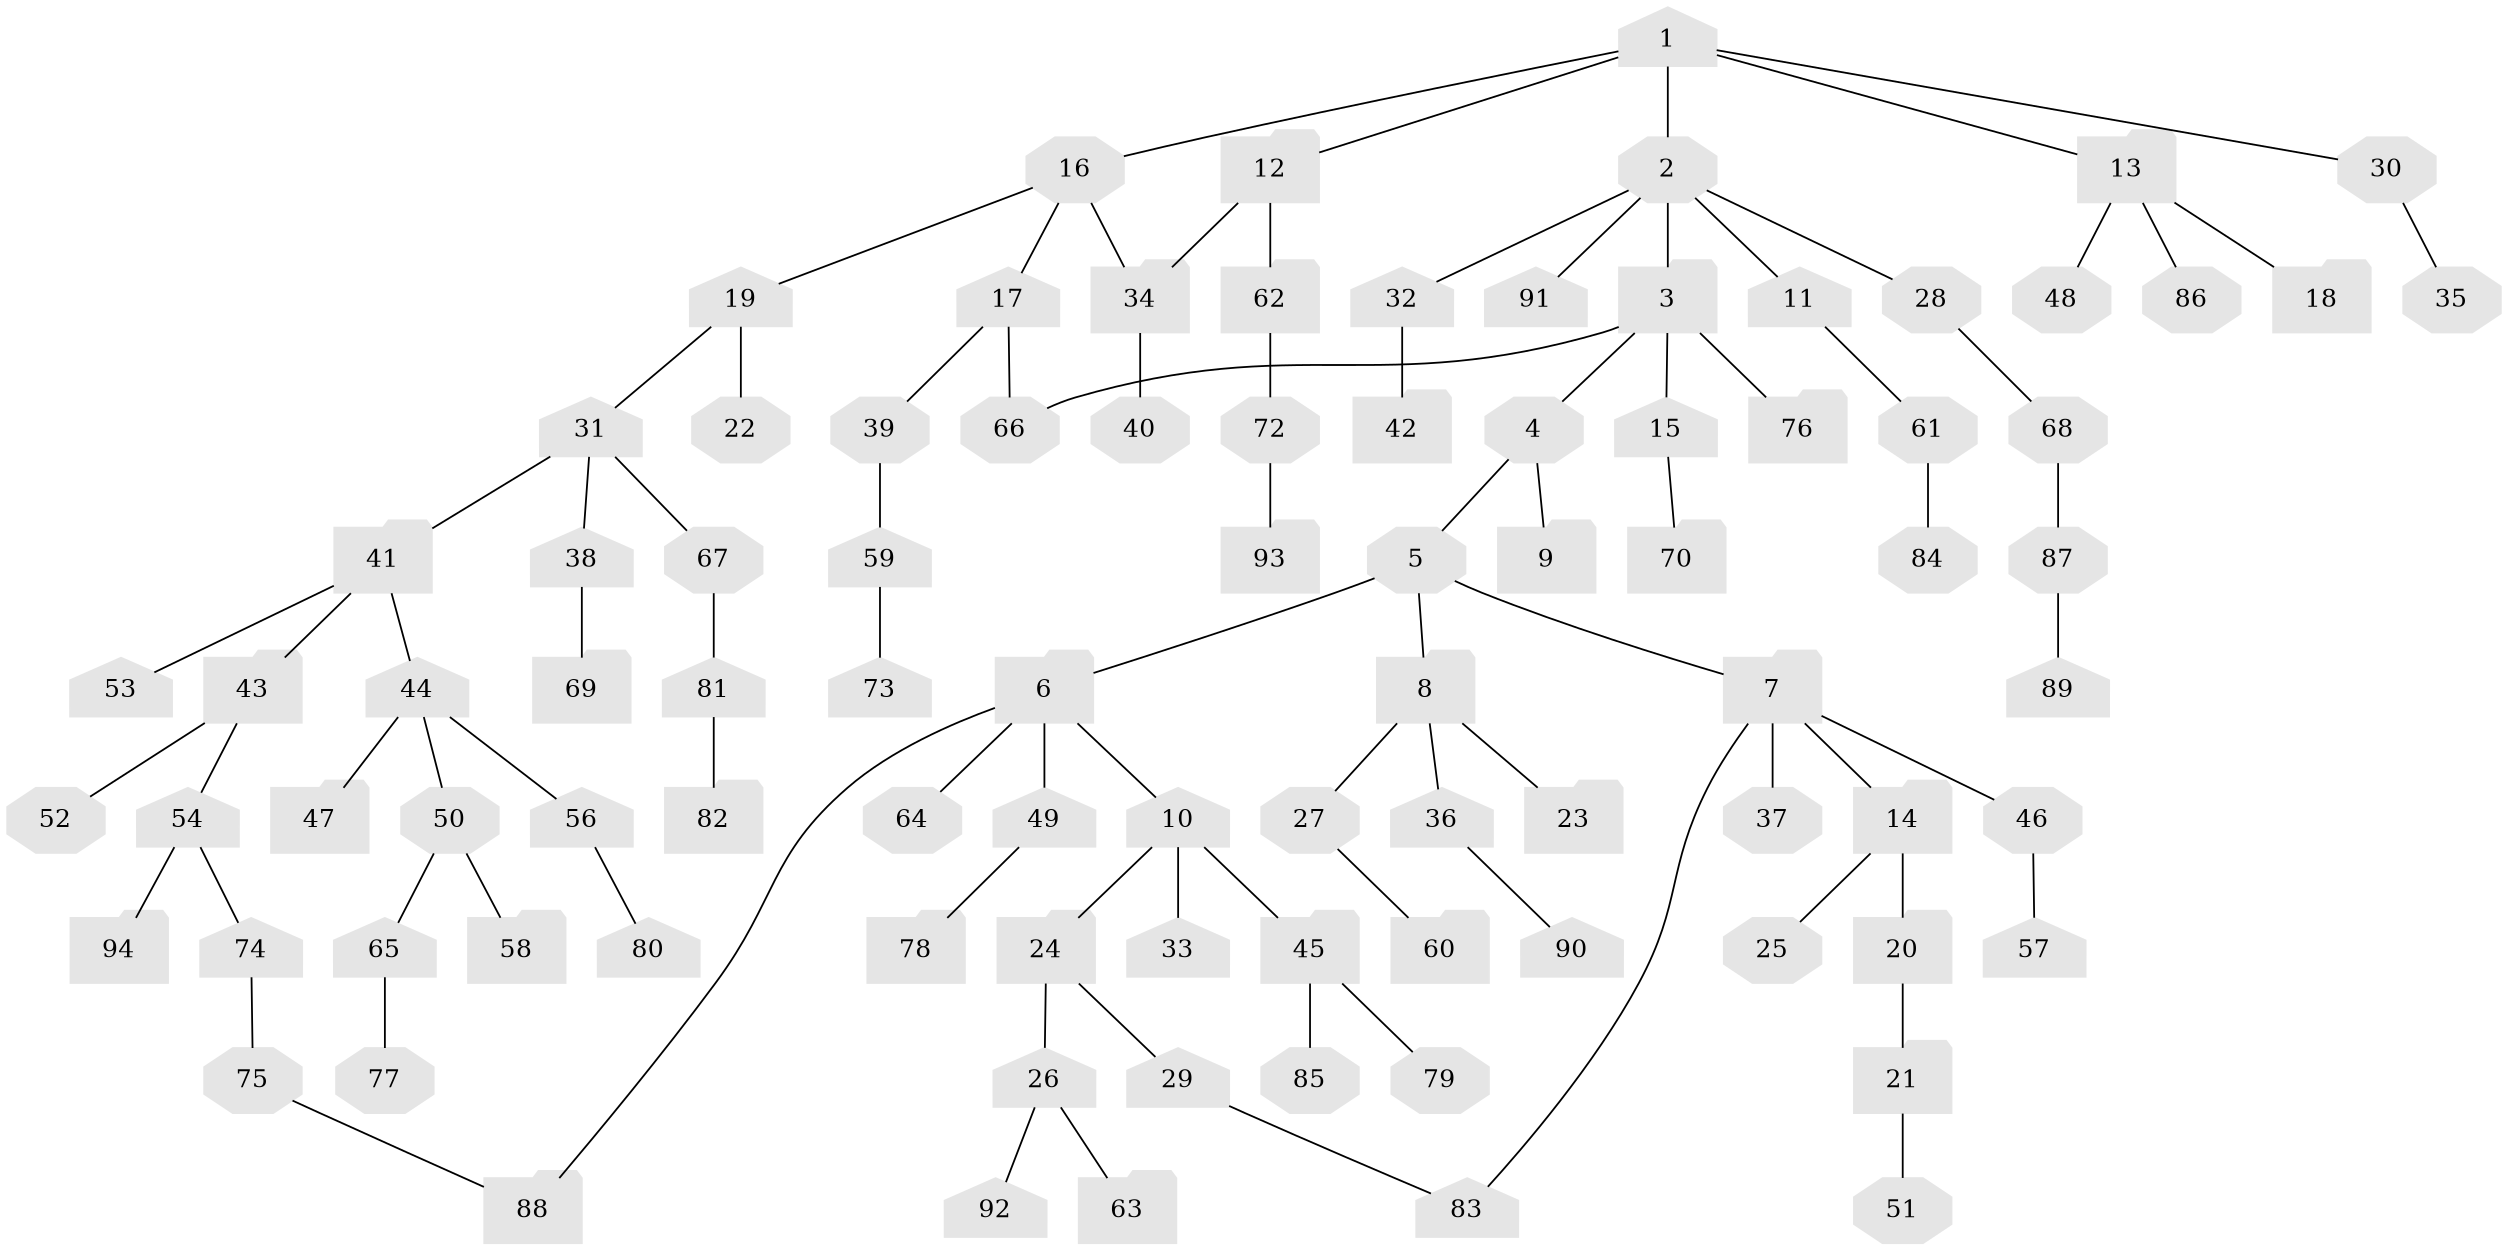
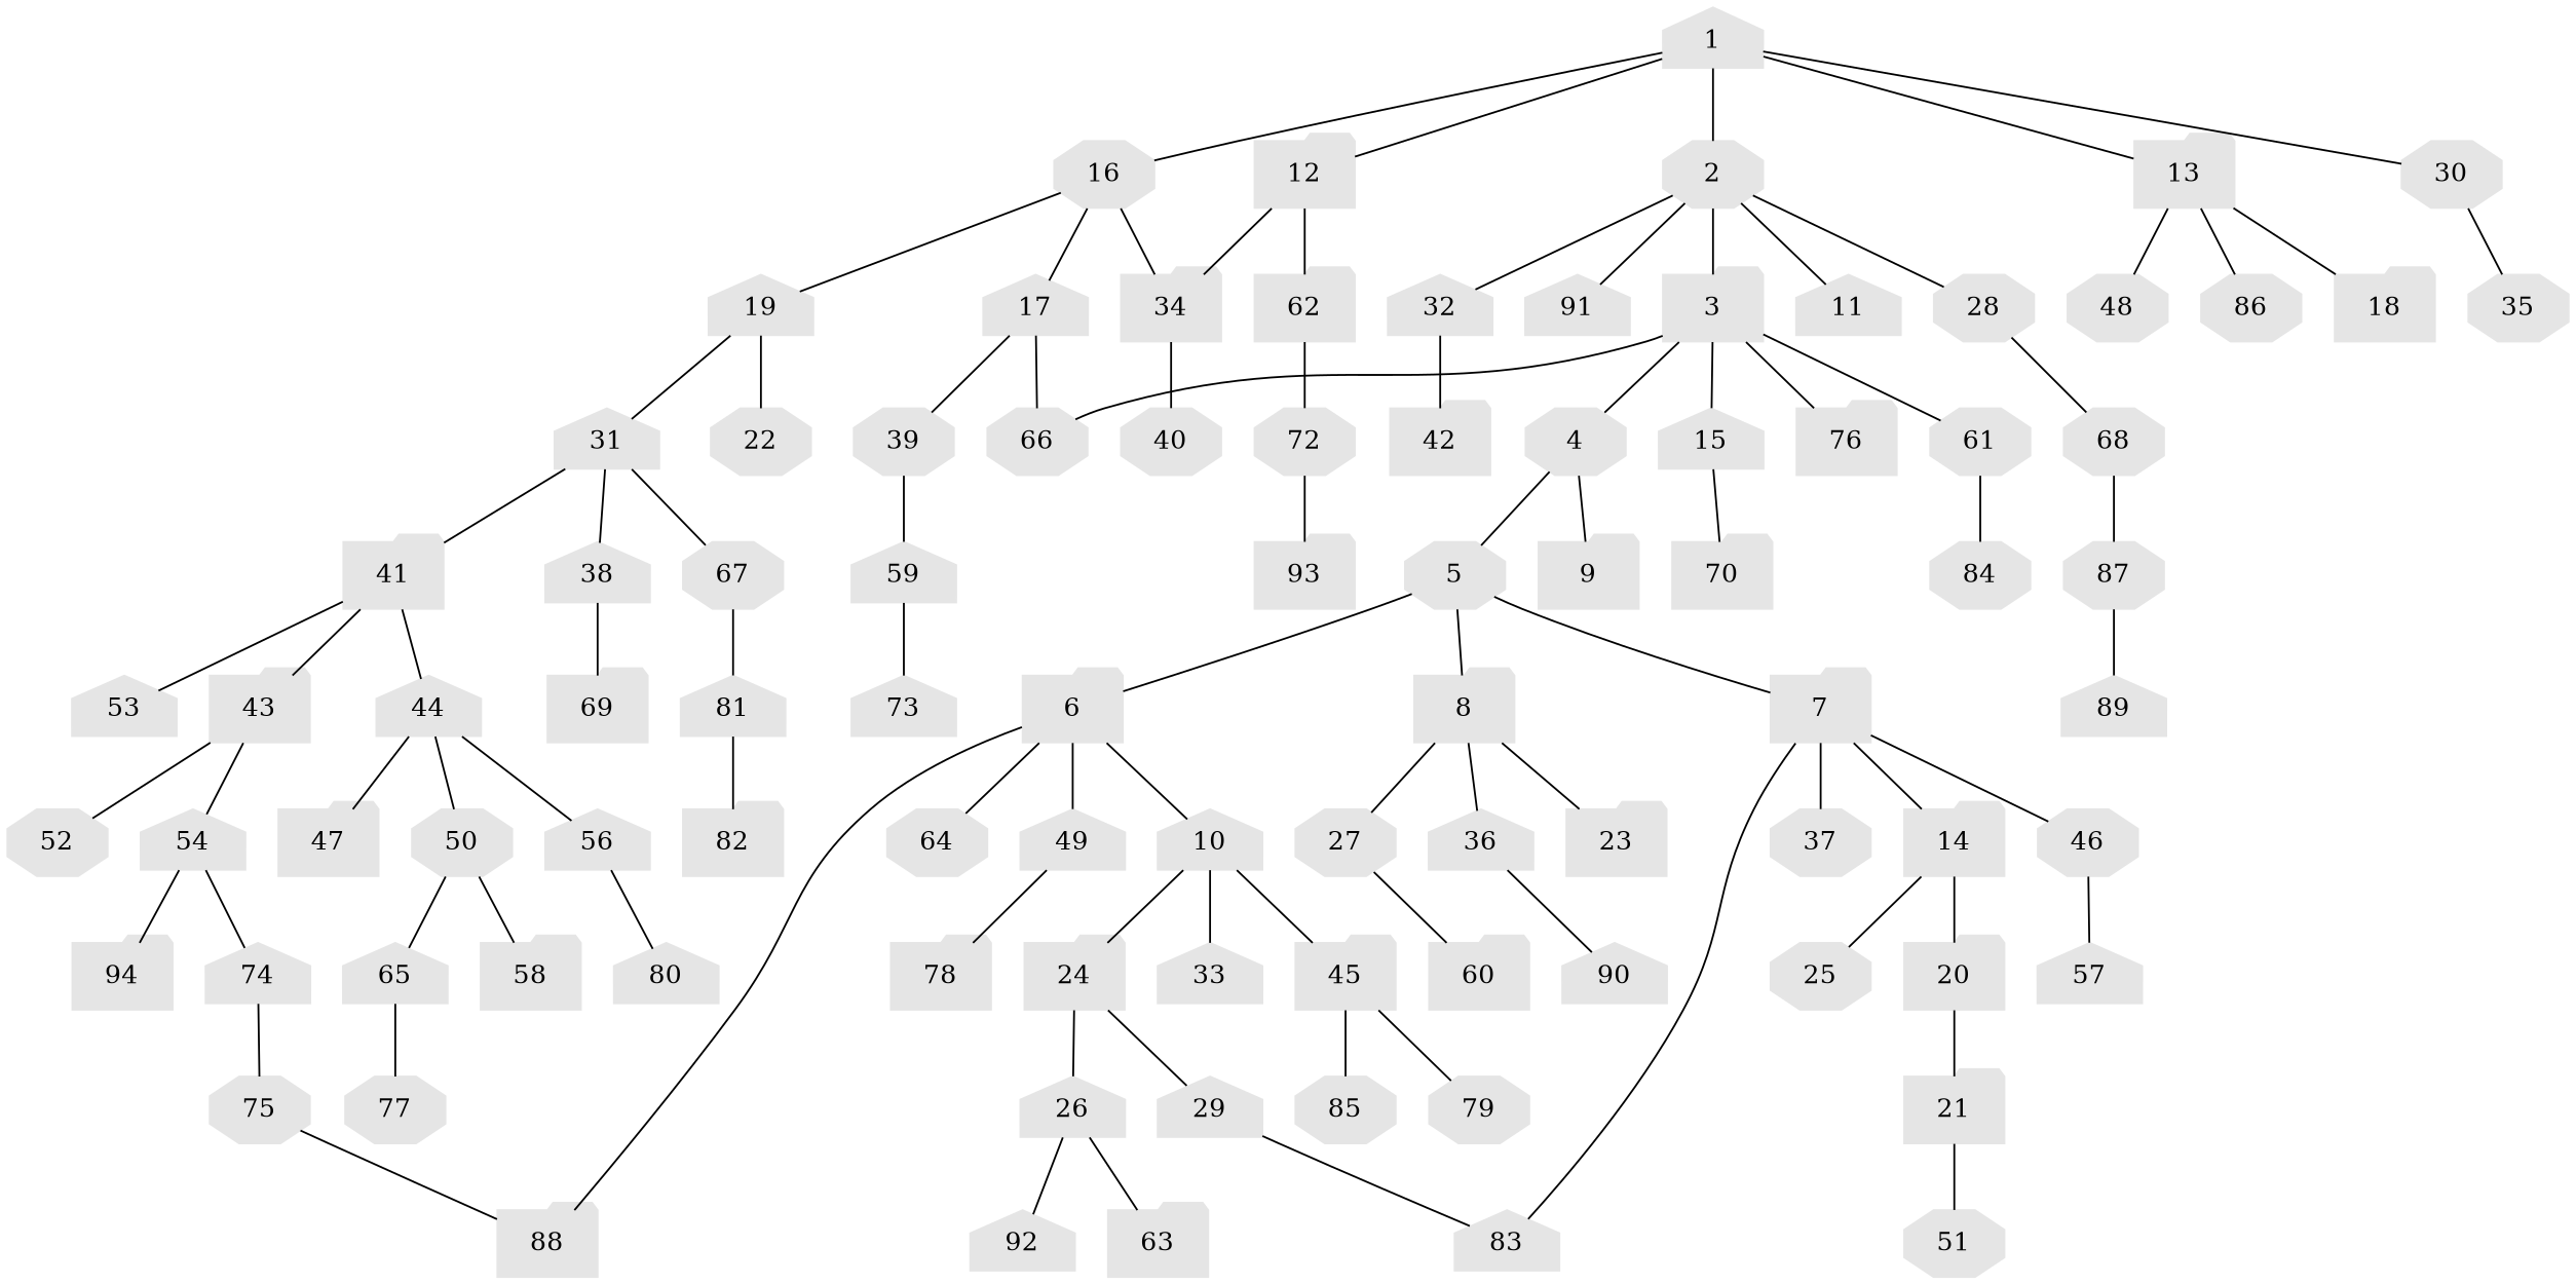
  graph {
    node [color=gray90 shape=octagon style=filled]
    1 [shape=house]
    2
    12 [shape=folder]
    13 [shape=folder]
    16
    30
    3 [shape=folder]
    11 [shape=house]
    28
    32 [shape=house]
    91 [shape=house]
    34 [shape=folder]
    62 [shape=folder]
    18 [shape=folder]
    48
    86
    17 [shape=house]
    19 [shape=house]
    35
    4
    15 [shape=house]
    66
    76 [shape=folder]
    61
    68
    42 [shape=folder]
    5
    9 [shape=folder]
    70 [shape=folder]
    6 [shape=folder]
    7 [shape=folder]
    8 [shape=folder]
    10 [shape=house]
    49 [shape=house]
    64
    88 [shape=folder]
    14 [shape=folder]
    37
    46
    83 [shape=house]
    23 [shape=folder]
    27
    36 [shape=house]
    24 [shape=folder]
    33 [shape=house]
    45 [shape=folder]
    78 [shape=folder]
    20 [shape=folder]
    25
    57 [shape=house]
    60 [shape=folder]
    90 [shape=house]
    26 [shape=house]
    29 [shape=house]
    79
    85
    84
    40
    72
    21 [shape=folder]
    39
    22
    31 [shape=house]
    59 [shape=house]
    38 [shape=house]
    41 [shape=folder]
    67
    51
    63 [shape=folder]
    92 [shape=house]
    87
    69 [shape=folder]
    43 [shape=folder]
    44 [shape=house]
    53 [shape=house]
    81 [shape=house]
    73 [shape=house]
    52
    54 [shape=house]
    47 [shape=folder]
    50
    56 [shape=house]
    74 [shape=house]
    94 [shape=folder]
    58 [shape=folder]
    65 [shape=house]
    80 [shape=house]
    77
    75
    93 [shape=folder]
    82 [shape=folder]
    89 [shape=house]
    1 -- 2
    1 -- 12
    1 -- 13
    1 -- 16
    1 -- 30
    2 -- 3
    2 -- 11
    2 -- 28
    2 -- 32
    2 -- 91
    12 -- 34
    12 -- 62
    13 -- 18
    13 -- 48
    13 -- 86
    16 -- 34
    16 -- 17
    16 -- 19
    30 -- 35
    3 -- 4
    3 -- 15
    3 -- 66
    3 -- 76
-   11 -- 61
+   3 -- 61
    28 -- 68
    32 -- 42
    34 -- 40
    62 -- 72
    17 -- 66
    17 -- 39
    19 -- 22
    19 -- 31
    4 -- 5
    4 -- 9
    15 -- 70
    61 -- 84
    68 -- 87
    5 -- 6
    5 -- 7
    5 -- 8
    6 -- 10
    6 -- 49
    6 -- 64
    6 -- 88
    7 -- 14
    7 -- 37
    7 -- 46
    7 -- 83
    8 -- 23
    8 -- 27
    8 -- 36
    10 -- 24
    10 -- 33
    10 -- 45
    49 -- 78
    14 -- 20
    14 -- 25
    46 -- 57
    27 -- 60
    36 -- 90
    24 -- 26
    24 -- 29
    45 -- 79
    45 -- 85
    20 -- 21
    26 -- 63
    26 -- 92
    29 -- 83
    72 -- 93
    21 -- 51
    39 -- 59
    31 -- 38
    31 -- 41
    31 -- 67
    59 -- 73
    38 -- 69
    41 -- 43
    41 -- 44
    41 -- 53
    67 -- 81
    87 -- 89
    43 -- 52
    43 -- 54
    44 -- 47
    44 -- 50
    44 -- 56
    81 -- 82
    54 -- 74
    54 -- 94
    50 -- 58
    50 -- 65
    56 -- 80
    74 -- 75
    65 -- 77
    75 -- 88
  }
